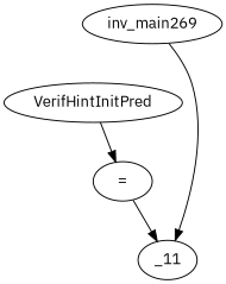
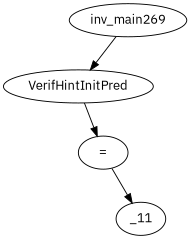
  digraph {
    fontname="IBM Plex Sans"
    node [fontname="IBM Plex Sans"]
    edge [fontname="IBM Plex Sans"]
    n1 [label=inv_main269]
    n2 [label=VerifHintInitPred]
    n3 [label="="]
    n4 [label=_11]
-   n1 -> n4
+   n1 -> n2
    n2 -> n3
    n3 -> n4
  }
